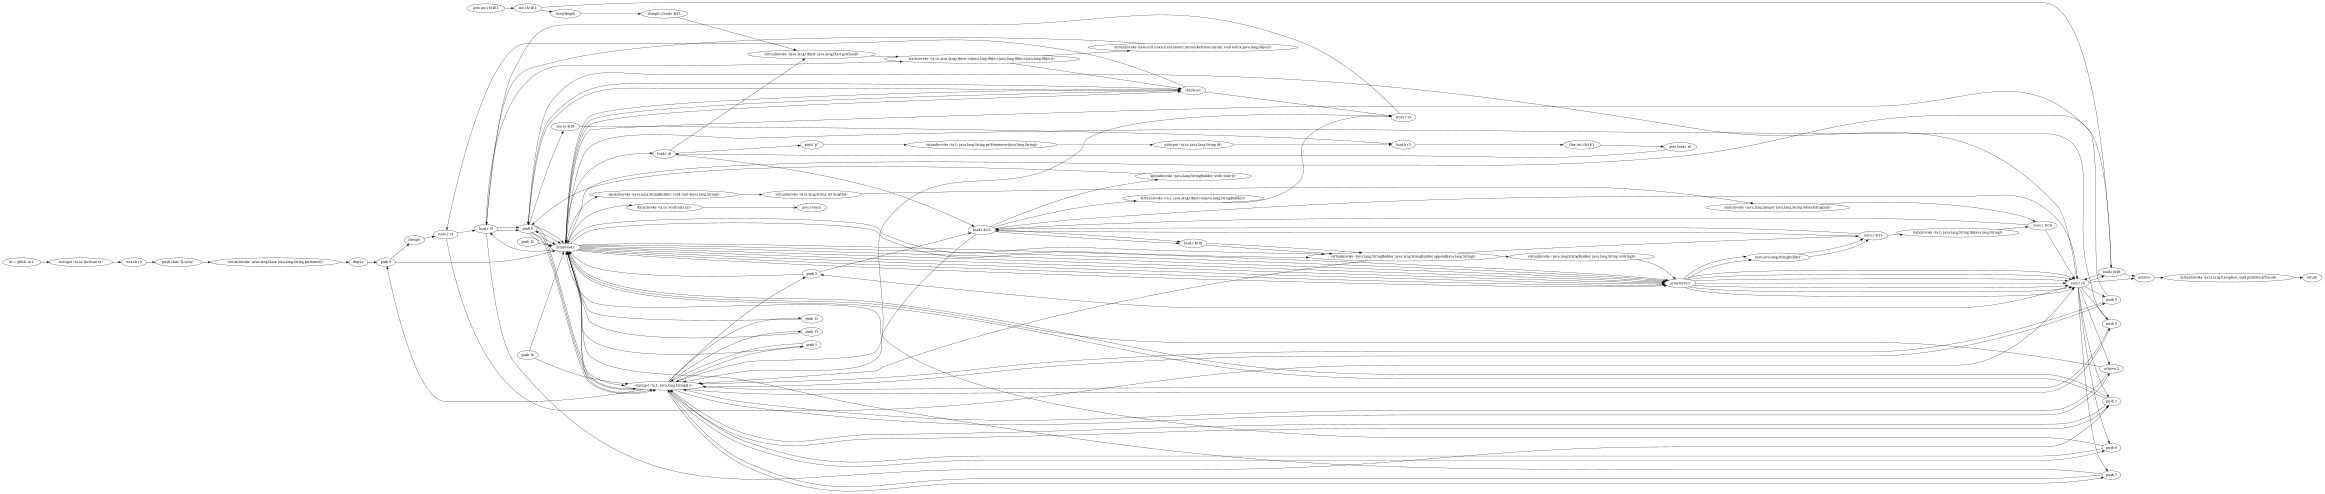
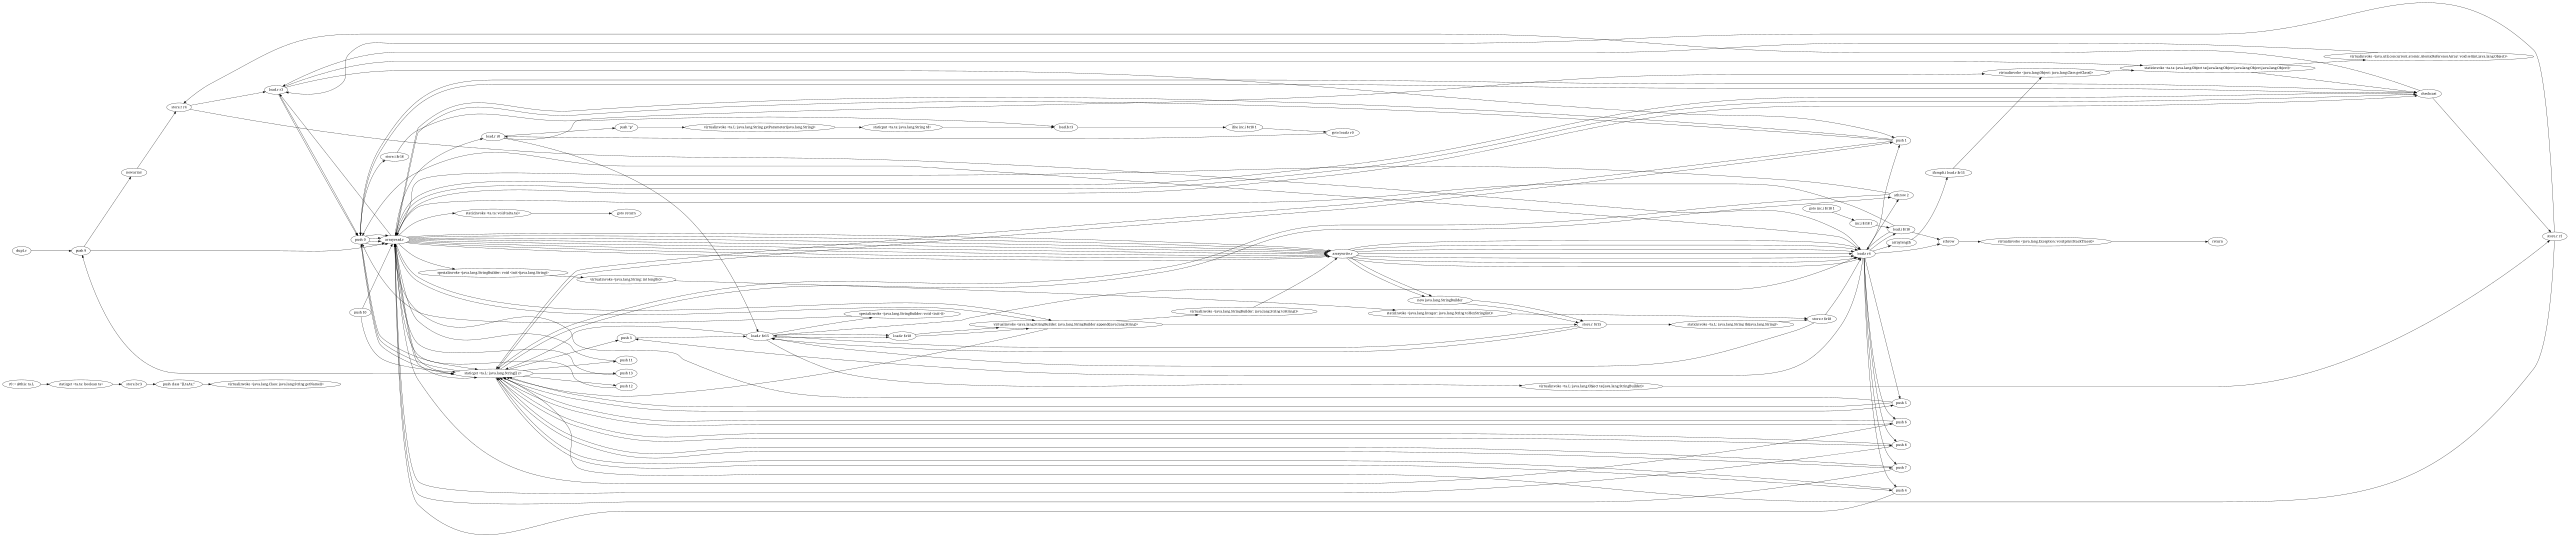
  digraph {
    fontname="Noto Serif"
    rankdir=LR
    node [fontname="Noto Serif"]
    edge [fontname="Noto Serif"]
    "r0 := @this: ta.L"
    "staticget <ta.ta: boolean ta>"
    "store.b r3"
    "push class \"[Lta/ta;\""
    "virtualinvoke <java.lang.Class: java.lang.String getName()>"
    "dup1.r"
    "push 9"
-   newarray [label=ifcmplt]
+   newarray
    "arrayread.r"
    "store.r r4"
    "load.r r3"
    "staticget <ta.L: java.lang.String[] z>"
    "arraywrite.r"
    "specialinvoke <java.lang.StringBuilder: void <init>(java.lang.String)>"
    "virtualinvoke <java.lang.StringBuilder: java.lang.StringBuilder append(java.lang.String)>"
    "load.r r0"
    checkcast
    "staticinvoke <ta.ta: void ta(ta.ta)>"
    "load.r r4"
    "push 0"
    "push 1"
    n22 [label="athrow 2"]
    "push 8"
    "push 3"
    "push 7"
    "push 4"
    "push 5"
    "push 6"
    "load.i $r18"
    athrow
    arraylength
    "staticinvoke <ta.ta: java.lang.Object ta(java.lang.Object,java.lang.Object,java.lang.Object)>"
    "store.i $r18"
    "load.r $r15"
    "virtualinvoke <java.lang.Exception: void printStackTrace()>"
    "ifcmplt.i load.r $r15"
    "push 11"
    "push 13"
    "push 12"
    "load.b r3"
    "push 10"
    "new java.lang.StringBuilder"
    "virtualinvoke <java.lang.String: int length()>"
    "store.r $r15"
    "virtualinvoke <java.lang.StringBuilder: java.lang.String toString()>"
    "push \"p\""
    "virtualinvoke <java.lang.Object: java.lang.Class getClass()>"
    "store.r r3"
    "goto return"
    "staticinvoke <ta.L: java.lang.String tb(java.lang.String)>"
    "load.r $r18"
    "specialinvoke <java.lang.StringBuilder: void <init>()>"
    "virtualinvoke <ta.L: java.lang.Object ta(java.lang.StringBuilder)>"
    "store.r $r18"
    "staticinvoke <java.lang.Integer: java.lang.String toHexString(int)>"
    "ifne inc.i $r18 1"
    "goto load.r r0"
    return
    "goto inc.i $r18 1"
    "inc.i $r18 1"
    "virtualinvoke <ta.L: java.lang.String getParameter(java.lang.String)>"
    "staticput <ta.ta: java.lang.String td>"
    "virtualinvoke <java.util.concurrent.atomic.AtomicReferenceArray: void set(int,java.lang.Object)>"
    "r0 := @this: ta.L" -> "staticget <ta.ta: boolean ta>"
    "staticget <ta.ta: boolean ta>" -> "store.b r3"
    "store.b r3" -> "push class \"[Lta/ta;\""
    "push class \"[Lta/ta;\"" -> "virtualinvoke <java.lang.Class: java.lang.String getName()>"
-   "virtualinvoke <java.lang.Class: java.lang.String getName()>" -> "dup1.r"
    "dup1.r" -> "push 9"
    "push 9" -> newarray
    "push 9" -> "arrayread.r"
    newarray -> "store.r r4"
    "arrayread.r" -> "load.r r3"
    "arrayread.r" -> "staticget <ta.L: java.lang.String[] z>"
    "arrayread.r" -> "staticget <ta.L: java.lang.String[] z>"
    "arrayread.r" -> "arraywrite.r"
    "arrayread.r" -> "arraywrite.r"
    "arrayread.r" -> "arraywrite.r"
    "arrayread.r" -> "arraywrite.r"
    "arrayread.r" -> "arraywrite.r"
    "arrayread.r" -> "arraywrite.r"
    "arrayread.r" -> "arraywrite.r"
    "arrayread.r" -> "arraywrite.r"
    "arrayread.r" -> "specialinvoke <java.lang.StringBuilder: void <init>(java.lang.String)>"
    "arrayread.r" -> "virtualinvoke <java.lang.StringBuilder: java.lang.StringBuilder append(java.lang.String)>"
    "arrayread.r" -> "virtualinvoke <java.lang.StringBuilder: java.lang.StringBuilder append(java.lang.String)>"
    "arrayread.r" -> "load.r r0"
    "arrayread.r" -> checkcast
    "arrayread.r" -> checkcast
    "arrayread.r" -> checkcast
    "arrayread.r" -> "staticinvoke <ta.ta: void ta(ta.ta)>"
    "store.r r4" -> "load.r r3"
    "store.r r4" -> "load.r r4"
    "load.r r3" -> "push 0"
    "load.r r3" -> "push 0"
    "load.r r3" -> "push 1"
    "load.r r3" -> "staticinvoke <ta.ta: java.lang.Object ta(java.lang.Object,java.lang.Object,java.lang.Object)>"
    "staticget <ta.L: java.lang.String[] z>" -> "push 9"
    "staticget <ta.L: java.lang.String[] z>" -> "push 0"
    "staticget <ta.L: java.lang.String[] z>" -> "push 1"
    "staticget <ta.L: java.lang.String[] z>" -> n22
    "staticget <ta.L: java.lang.String[] z>" -> "push 8"
    "staticget <ta.L: java.lang.String[] z>" -> "push 3"
    "staticget <ta.L: java.lang.String[] z>" -> "push 7"
    "staticget <ta.L: java.lang.String[] z>" -> "push 4"
    "staticget <ta.L: java.lang.String[] z>" -> "push 5"
    "staticget <ta.L: java.lang.String[] z>" -> "push 6"
    "staticget <ta.L: java.lang.String[] z>" -> "push 11"
    "staticget <ta.L: java.lang.String[] z>" -> "push 13"
+   "staticget <ta.L: java.lang.String[] z>" -> "push 12"
    "arraywrite.r" -> "load.r r4"
    "arraywrite.r" -> "load.r r4"
    "arraywrite.r" -> "load.r r4"
    "arraywrite.r" -> "load.r r4"
    "arraywrite.r" -> "load.r r4"
    "arraywrite.r" -> "load.r r4"
    "arraywrite.r" -> "load.r r4"
    "arraywrite.r" -> "new java.lang.StringBuilder"
    "arraywrite.r" -> "new java.lang.StringBuilder"
    "specialinvoke <java.lang.StringBuilder: void <init>(java.lang.String)>" -> "virtualinvoke <java.lang.String: int length()>"
    "virtualinvoke <java.lang.StringBuilder: java.lang.StringBuilder append(java.lang.String)>" -> "staticget <ta.L: java.lang.String[] z>"
    "virtualinvoke <java.lang.StringBuilder: java.lang.StringBuilder append(java.lang.String)>" -> "store.r $r15"
    "virtualinvoke <java.lang.StringBuilder: java.lang.StringBuilder append(java.lang.String)>" -> "virtualinvoke <java.lang.StringBuilder: java.lang.String toString()>"
    "load.r r0" -> "load.r $r15"
    "load.r r0" -> "push \"p\""
    "load.r r0" -> "virtualinvoke <java.lang.Object: java.lang.Class getClass()>"
    checkcast -> "store.r r4"
    checkcast -> "push 0"
    checkcast -> "push 0"
    checkcast -> "store.r r3"
    "staticinvoke <ta.ta: void ta(ta.ta)>" -> "goto return"
    "load.r r4" -> "push 0"
    "load.r r4" -> "push 1"
    "load.r r4" -> n22
    "load.r r4" -> "push 8"
    "load.r r4" -> "push 3"
    "load.r r4" -> "push 7"
    "load.r r4" -> "push 4"
+   "load.r r4" -> "push 5"
    "load.r r4" -> "push 6"
    "load.r r4" -> "load.i $r18"
    "load.r r4" -> athrow
-   "inc.i $r18 1" -> arraylength
+   "load.r r4" -> arraylength
    "push 0" -> "arrayread.r"
    "push 0" -> "arrayread.r"
    "push 0" -> "arrayread.r"
    "push 0" -> "arrayread.r"
    "push 0" -> "staticget <ta.L: java.lang.String[] z>"
    "push 0" -> "staticget <ta.L: java.lang.String[] z>"
    "push 0" -> "store.i $r18"
    "push 1" -> "arrayread.r"
    "push 1" -> "arrayread.r"
    "push 1" -> "staticget <ta.L: java.lang.String[] z>"
    n22 -> "arrayread.r"
    n22 -> "staticget <ta.L: java.lang.String[] z>"
    "push 8" -> "arrayread.r"
    "push 8" -> "staticget <ta.L: java.lang.String[] z>"
-   "push 3" -> "arrayread.r"
    "push 3" -> "load.r $r15"
    "push 7" -> "arrayread.r"
    "push 7" -> "staticget <ta.L: java.lang.String[] z>"
    "push 4" -> "arrayread.r"
    "push 4" -> "staticget <ta.L: java.lang.String[] z>"
    "push 5" -> "arrayread.r"
    "push 5" -> "staticget <ta.L: java.lang.String[] z>"
    "push 6" -> "arrayread.r"
    "push 6" -> "staticget <ta.L: java.lang.String[] z>"
    "load.i $r18" -> "arrayread.r"
    "load.i $r18" -> "load.r r4"
    "load.i $r18" -> athrow
    athrow -> "virtualinvoke <java.lang.Exception: void printStackTrace()>"
    arraylength -> "ifcmplt.i load.r $r15"
    "staticinvoke <ta.ta: java.lang.Object ta(java.lang.Object,java.lang.Object,java.lang.Object)>" -> checkcast
    "staticinvoke <ta.ta: java.lang.Object ta(java.lang.Object,java.lang.Object,java.lang.Object)>" -> "virtualinvoke <java.util.concurrent.atomic.AtomicReferenceArray: void set(int,java.lang.Object)>"
    "store.i $r18" -> "load.b r3"
    "load.r $r15" -> "staticget <ta.L: java.lang.String[] z>"
    "load.r $r15" -> "load.r r4"
    "load.r $r15" -> "load.r $r18"
    "load.r $r15" -> "load.r $r18"
    "load.r $r15" -> "specialinvoke <java.lang.StringBuilder: void <init>()>"
    "load.r $r15" -> "virtualinvoke <ta.L: java.lang.Object ta(java.lang.StringBuilder)>"
    "virtualinvoke <java.lang.Exception: void printStackTrace()>" -> return
    "ifcmplt.i load.r $r15" -> "virtualinvoke <java.lang.Object: java.lang.Class getClass()>"
    "push 11" -> "arrayread.r"
    "push 13" -> "arrayread.r"
    "push 12" -> "arrayread.r"
    "load.b r3" -> "ifne inc.i $r18 1"
    "push 10" -> "arrayread.r"
    "push 10" -> "staticget <ta.L: java.lang.String[] z>"
    "new java.lang.StringBuilder" -> "store.r $r15"
    "new java.lang.StringBuilder" -> "store.r $r15"
    "virtualinvoke <java.lang.String: int length()>" -> "staticinvoke <java.lang.Integer: java.lang.String toHexString(int)>"
    "store.r $r15" -> "load.r $r15"
    "store.r $r15" -> "load.r $r15"
    "store.r $r15" -> "staticinvoke <ta.L: java.lang.String tb(java.lang.String)>"
    "virtualinvoke <java.lang.StringBuilder: java.lang.String toString()>" -> "arraywrite.r"
    "push \"p\"" -> "virtualinvoke <ta.L: java.lang.String getParameter(java.lang.String)>"
    "virtualinvoke <java.lang.Object: java.lang.Class getClass()>" -> "staticinvoke <ta.ta: java.lang.Object ta(java.lang.Object,java.lang.Object,java.lang.Object)>"
    "store.r r3" -> "load.r r3"
    "store.r r3" -> "staticget <ta.L: java.lang.String[] z>"
    "staticinvoke <ta.L: java.lang.String tb(java.lang.String)>" -> "store.r $r18"
    "load.r $r18" -> "virtualinvoke <java.lang.StringBuilder: java.lang.StringBuilder append(java.lang.String)>"
    "load.r $r18" -> "virtualinvoke <java.lang.StringBuilder: java.lang.StringBuilder append(java.lang.String)>"
    "specialinvoke <java.lang.StringBuilder: void <init>()>" -> "push 0"
    "virtualinvoke <ta.L: java.lang.Object ta(java.lang.StringBuilder)>" -> "store.r r3"
    "store.r $r18" -> "load.r r4"
    "store.r $r18" -> "load.r $r15"
    "staticinvoke <java.lang.Integer: java.lang.String toHexString(int)>" -> "store.r $r18"
    "ifne inc.i $r18 1" -> "goto load.r r0"
    "goto load.r r0" -> "load.r r0"
    "goto inc.i $r18 1" -> "inc.i $r18 1"
    "inc.i $r18 1" -> "load.i $r18"
    "virtualinvoke <ta.L: java.lang.String getParameter(java.lang.String)>" -> "staticput <ta.ta: java.lang.String td>"
    "staticput <ta.ta: java.lang.String td>" -> "load.b r3"
    "virtualinvoke <java.util.concurrent.atomic.AtomicReferenceArray: void set(int,java.lang.Object)>" -> "load.r r3"
  }
